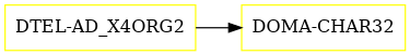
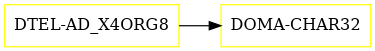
  digraph {
    rankdir=LR
    node [color=yellow shape=box]
-   "DTEL-AD_X4ORG2"
+   "DTEL-AD_X4ORG2" [label="DTEL-AD_X4ORG8"]
    "DOMA-CHAR32"
    "DTEL-AD_X4ORG2" -> "DOMA-CHAR32"
  }
